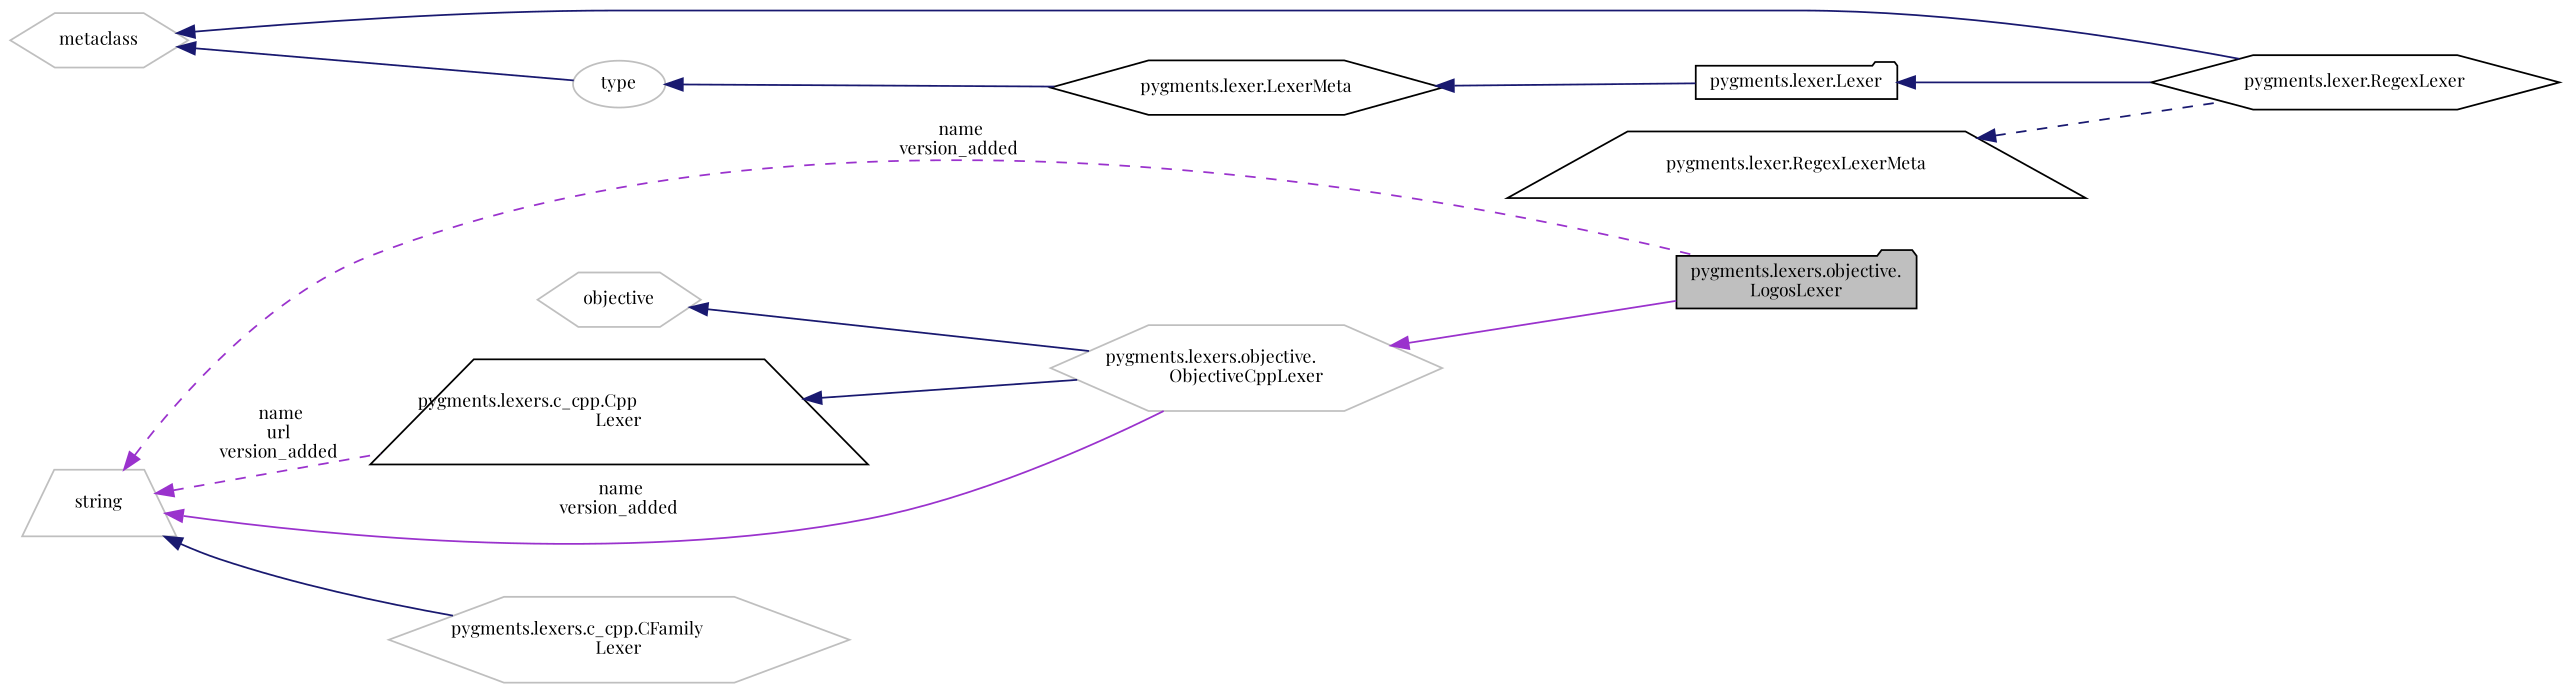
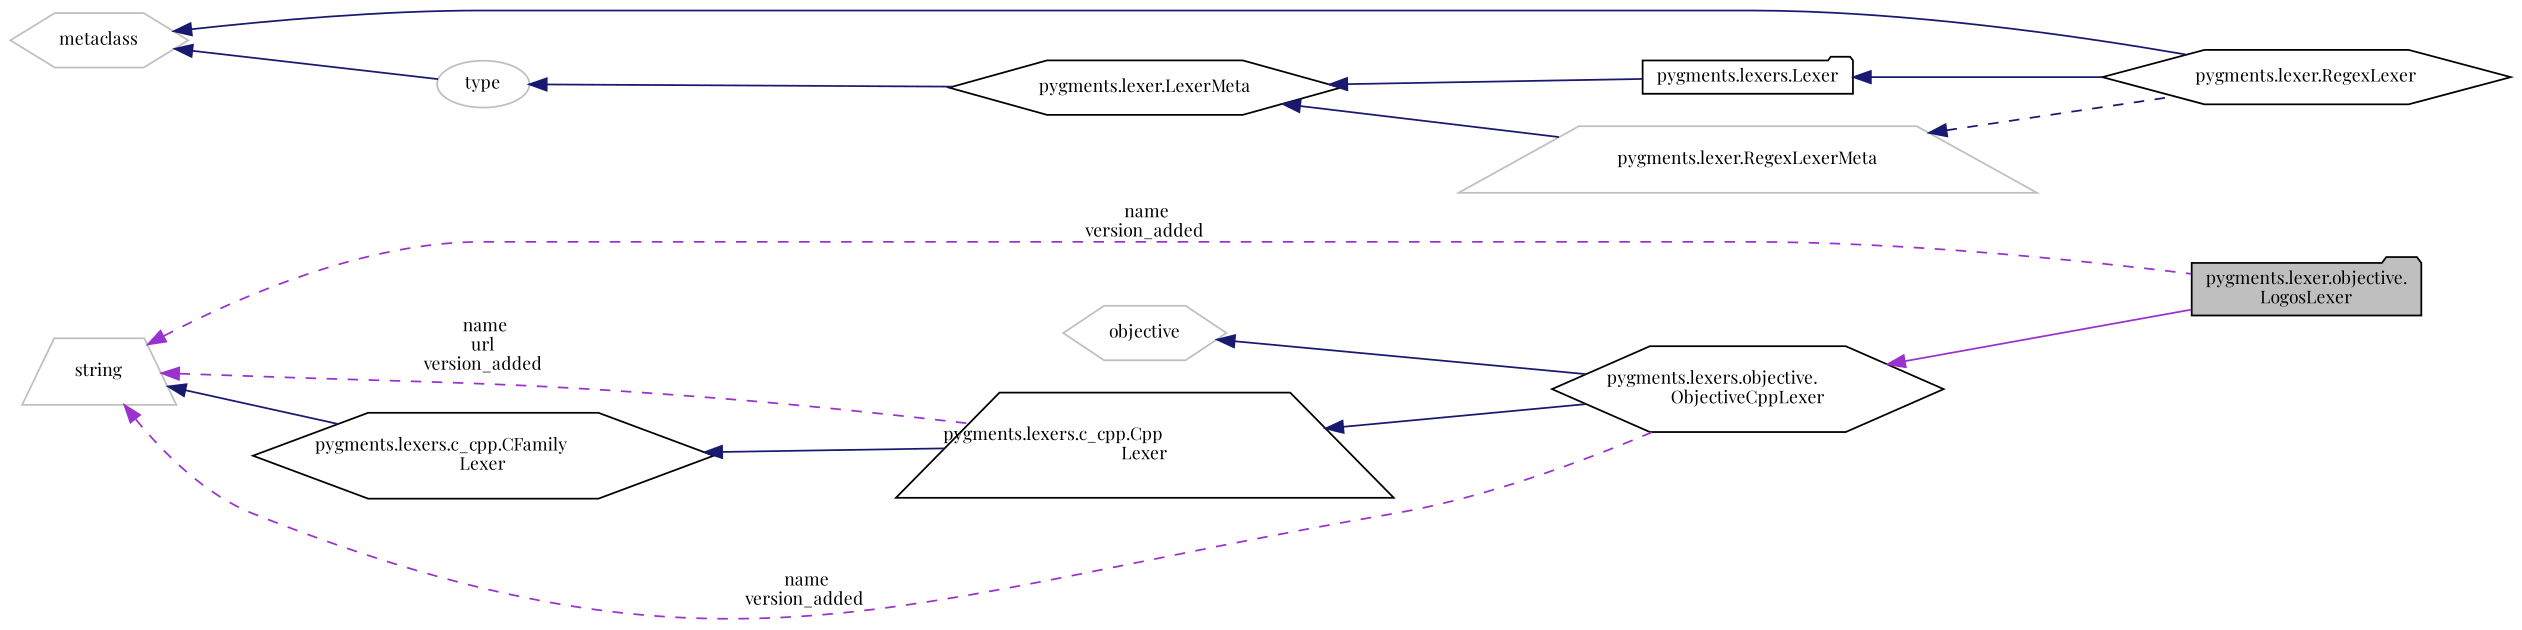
  digraph {
    fontname="Playfair Display"
    rankdir=LR
    node [color=black fillcolor=white fontname="Playfair Display" fontsize=10 shape=hexagon style=filled]
    edge [color=midnightblue dir=back fontname="Playfair Display" fontsize=10 labelfontname=Helvetica labelfontsize=10 style=solid]
-   n1 [fillcolor=grey75 fontcolor=black height=0.2 label="pygments.lexers.objective.\lLogosLexer" shape=folder width=0.4]
-   n2 [color=grey75 height=0.2 label="pygments.lexers.objective.\lObjectiveCppLexer" width=0.4]
+   n1 [fillcolor=grey75 fontcolor=black height=0.2 label="pygments.lexer.objective.\lLogosLexer" shape=folder width=0.4]
+   n2 [height=0.2 label="pygments.lexers.objective.\lObjectiveCppLexer" width=0.4]
    n3 [color=grey75 height=0.2 label=objective width=0.4]
    n4 [height=0.2 label="pygments.lexers.c_cpp.Cpp\lLexer" shape=trapezium width=0.4]
-   n5 [color=grey75 height=0.2 label="pygments.lexers.c_cpp.CFamily\lLexer" width=0.4]
+   n5 [height=0.2 label="pygments.lexers.c_cpp.CFamily\lLexer" width=0.4]
    n6 [height=0.2 label="pygments.lexer.RegexLexer" width=0.4]
-   n7 [height=0.2 label="pygments.lexer.Lexer" shape=folder width=0.4]
+   n7 [height=0.2 label="pygments.lexers.Lexer" shape=folder width=0.4]
    n8 [color=grey75 height=0.2 label=metaclass width=0.4]
    n9 [color=grey75 height=0.2 label=type shape=ellipse width=0.4]
    n10 [height=0.2 label="pygments.lexer.LexerMeta" width=0.4]
-   n11 [height=0.2 label="pygments.lexer.RegexLexerMeta" shape=trapezium width=0.4]
+   n11 [color=grey75 height=0.2 label="pygments.lexer.RegexLexerMeta" shape=trapezium width=0.4]
    n12 [color=grey75 height=0.2 label=string shape=trapezium width=0.4]
    n2 -> n1 [color=darkorchid3]
    n3 -> n2
    n4 -> n2
+   n5 -> n4
    n7 -> n6
    n8 -> n6
    n8 -> n9
    n9 -> n10
    n10 -> n7
+   n10 -> n11
    n11 -> n6 [style=dashed]
    n12 -> n1 [color=darkorchid3 label=" name\nversion_added" style=dashed]
-   n12 -> n2 [color=darkorchid3 label=" name\nversion_added"]
+   n12 -> n2 [color=darkorchid3 label=" name\nversion_added" style=dashed]
    n12 -> n4 [color=darkorchid3 label=" name\nurl\nversion_added" style=dashed]
    n12 -> n5
  }
